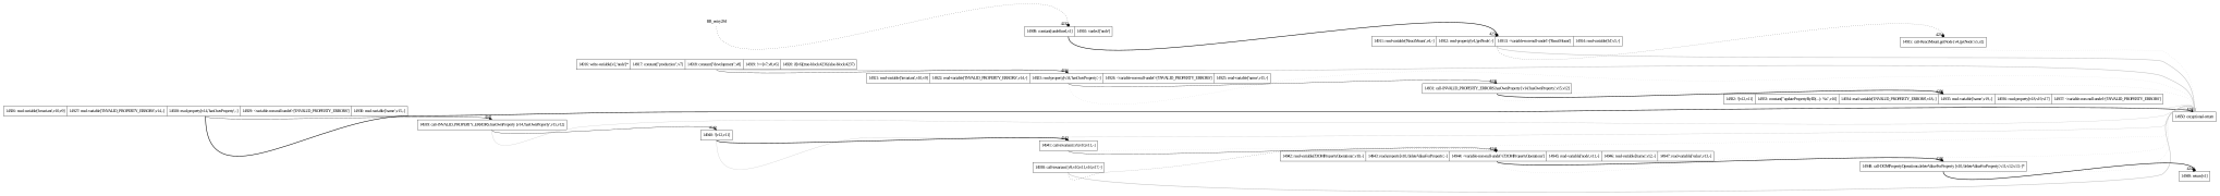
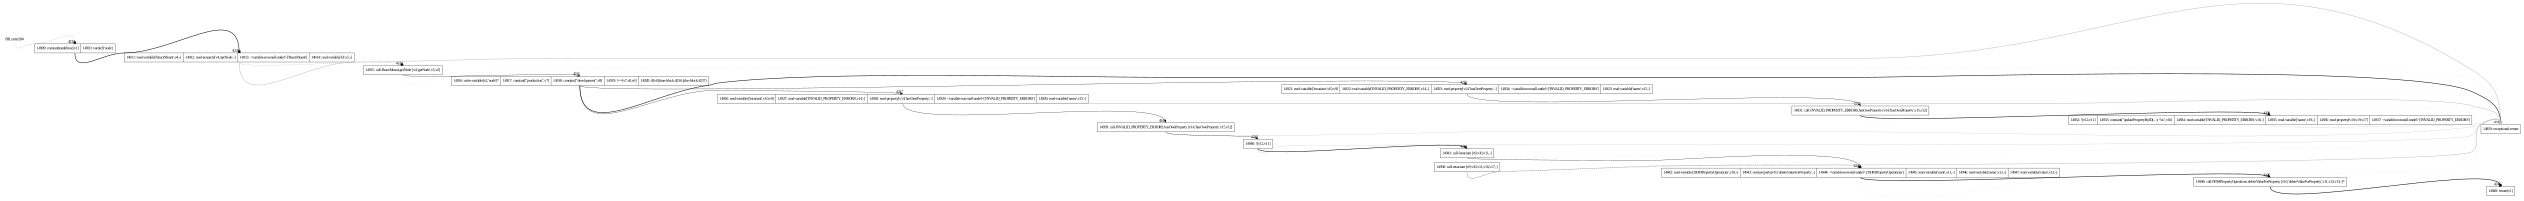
  digraph {
    fontname="Liberation Serif"
    rankdir=LR
    node [fontname="Liberation Serif" shape=record]
    edge [arrowhead=vee fontname="Liberation Serif" headport=n style=solid tailport=s]
    BB_entry284 [shape=none]
    n2 [label="{14909: constant[undefined,v1]|14910: vardecl['node']}"]
    n3 [label="{14911: read-variable['ReactMount',v4,-]|14912: read-property[v4,'getNode',-]|14913: \<variable-non-null-undef\>['ReactMount']|14914: read-variable['id',v5,-]}"]
    n4 [label="{14915: call-ReactMount.getNode [v4,'getNode',v5,v2]}"]
    n5 [label="{14950: exceptional-return}"]
    n6 [label="{14916: write-variable[v2,'node']*|14917: constant[\"production\",v7]|14918: constant[\"development\",v8]|14919: !==[v7,v8,v6]|14920: if[v6](true-block:4236,false-block:4237)}"]
    n7 [label="{14921: read-variable['invariant',v10,v9]|14922: read-variable['INVALID_PROPERTY_ERRORS',v14,-]|14923: read-property[v14,'hasOwnProperty',-]|14924: \<variable-non-null-undef\>['INVALID_PROPERTY_ERRORS']|14925: read-variable['name',v15,-]}"]
    n8 [label="{14926: read-variable['invariant',v10,v9]|14927: read-variable['INVALID_PROPERTY_ERRORS',v14,-]|14928: read-property[v14,'hasOwnProperty',-]|14929: \<variable-non-null-undef\>['INVALID_PROPERTY_ERRORS']|14930: read-variable['name',v15,-]}"]
    n9 [label="{14931: call-INVALID_PROPERTY_ERRORS.hasOwnProperty [v14,'hasOwnProperty',v15,v12]}"]
    n10 [label="{14939: call-INVALID_PROPERTY_ERRORS.hasOwnProperty [v14,'hasOwnProperty',v15,v12]}"]
    n11 [label="{14932: ![v12,v11]|14933: constant[\"updatePropertyByID(...): %s\",v16]|14934: read-variable['INVALID_PROPERTY_ERRORS',v18,-]|14935: read-variable['name',v19,-]|14936: read-property[v18,v19,v17]|14937: \<variable-non-null-undef\>['INVALID_PROPERTY_ERRORS']}"]
    n12 [label="{14940: ![v12,v11]}"]
    n13 [label="{14941: call-invariant [v9,v10,v11,-]}"]
    n14 [label="{14938: call-invariant [v9,v10,v11,v16,v17,-]}"]
    n15 [label="{14942: read-variable['DOMPropertyOperations',v10,-]|14943: read-property[v10,'deleteValueForProperty',-]|14944: \<variable-non-null-undef\>['DOMPropertyOperations']|14945: read-variable['node',v11,-]|14946: read-variable['name',v12,-]|14947: read-variable['value',v13,-]}"]
    n16 [label="{14948: call-DOMPropertyOperations.deleteValueForProperty [v10,'deleteValueForProperty',v11,v12,v13,-]*}"]
    n17 [label="{14949: return[v1]}"]
    BB_entry284 -> n2 [arrowhead=box headlabel="    4232" style=dotted]
    n2 -> n3 [arrowhead=box headlabel="      4233" style=bold]
    n3 -> n4 [arrowhead=box headlabel="      4234" style=dotted]
    n3 -> n5 [color=gray headlabel="      4247" style=bold]
    n4 -> n5 [arrowhead=box color=gray style=dotted]
-   n6 -> n5 [arrowhead=normal color=gray style=bold]
+   n4 -> n6 [headlabel="      4235"]
+   n6 -> n5 [arrowhead=normal color=black style=bold]
    n6 -> n7 [arrowhead=normal headlabel="      4236"]
+   n6 -> n8 [arrowhead=normal headlabel="      4237"]
    n7 -> n5 [color=gray style=dotted]
    n7 -> n9 [headlabel="      4238"]
-   n8 -> n5 [color=black style=bold]
+   n8 -> n5 [color=gray style=bold]
    n8 -> n10 [arrowhead=normal headlabel="      4241"]
    n9 -> n5 [arrowhead=box color=gray style=dotted]
    n9 -> n11 [headlabel="      4239" style=bold]
    n10 -> n5 [color=gray]
    n10 -> n12 [headlabel="      4242"]
    n11 -> n5 [arrowhead=box color=gray]
    n12 -> n5 [color=gray]
    n12 -> n13 [arrowhead=normal headlabel="      4243" style=bold]
    n13 -> n5 [color=gray style=dotted]
    n13 -> n15 [arrowhead=box]
    n14 -> n5 [arrowhead=normal color=gray style=bold]
    n14 -> n15 [arrowhead=normal headlabel="      4244" style=dotted]
    n15 -> n5 [color=gray style=dotted]
    n15 -> n16 [headlabel="      4245" style=bold]
    n16 -> n5 [arrowhead=normal color=gray style=dotted]
    n16 -> n17 [arrowhead=box headlabel="      4246" style=bold]
  }
